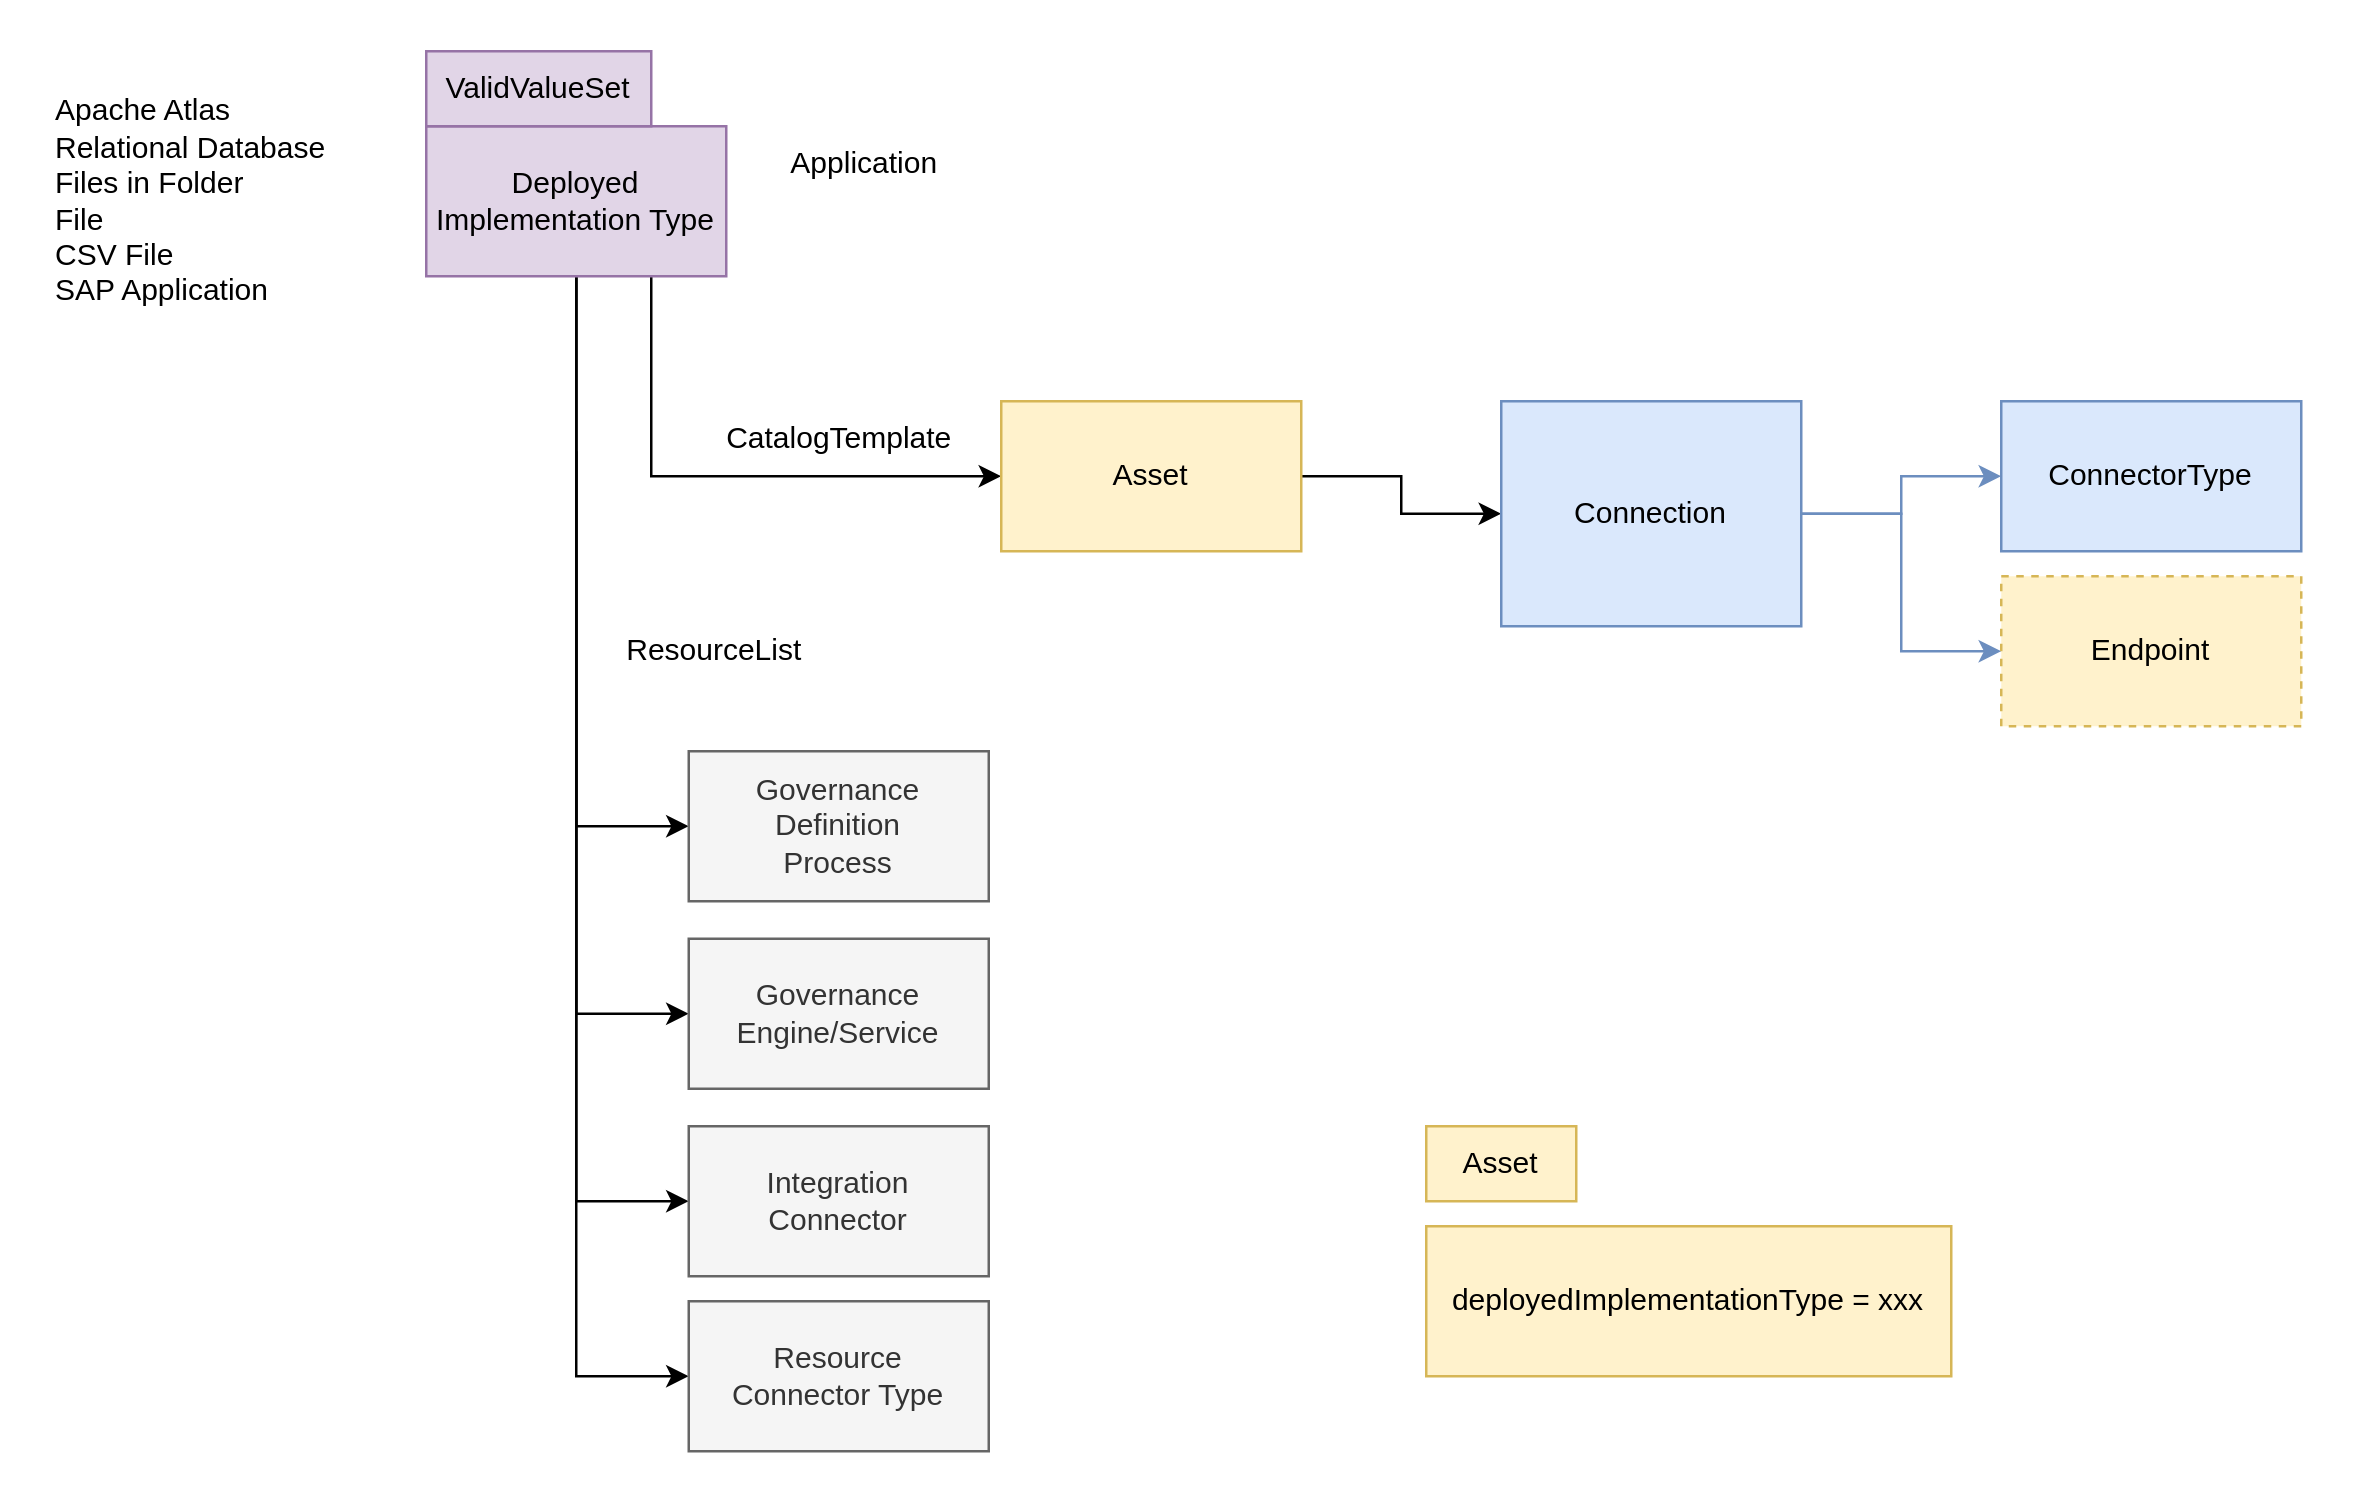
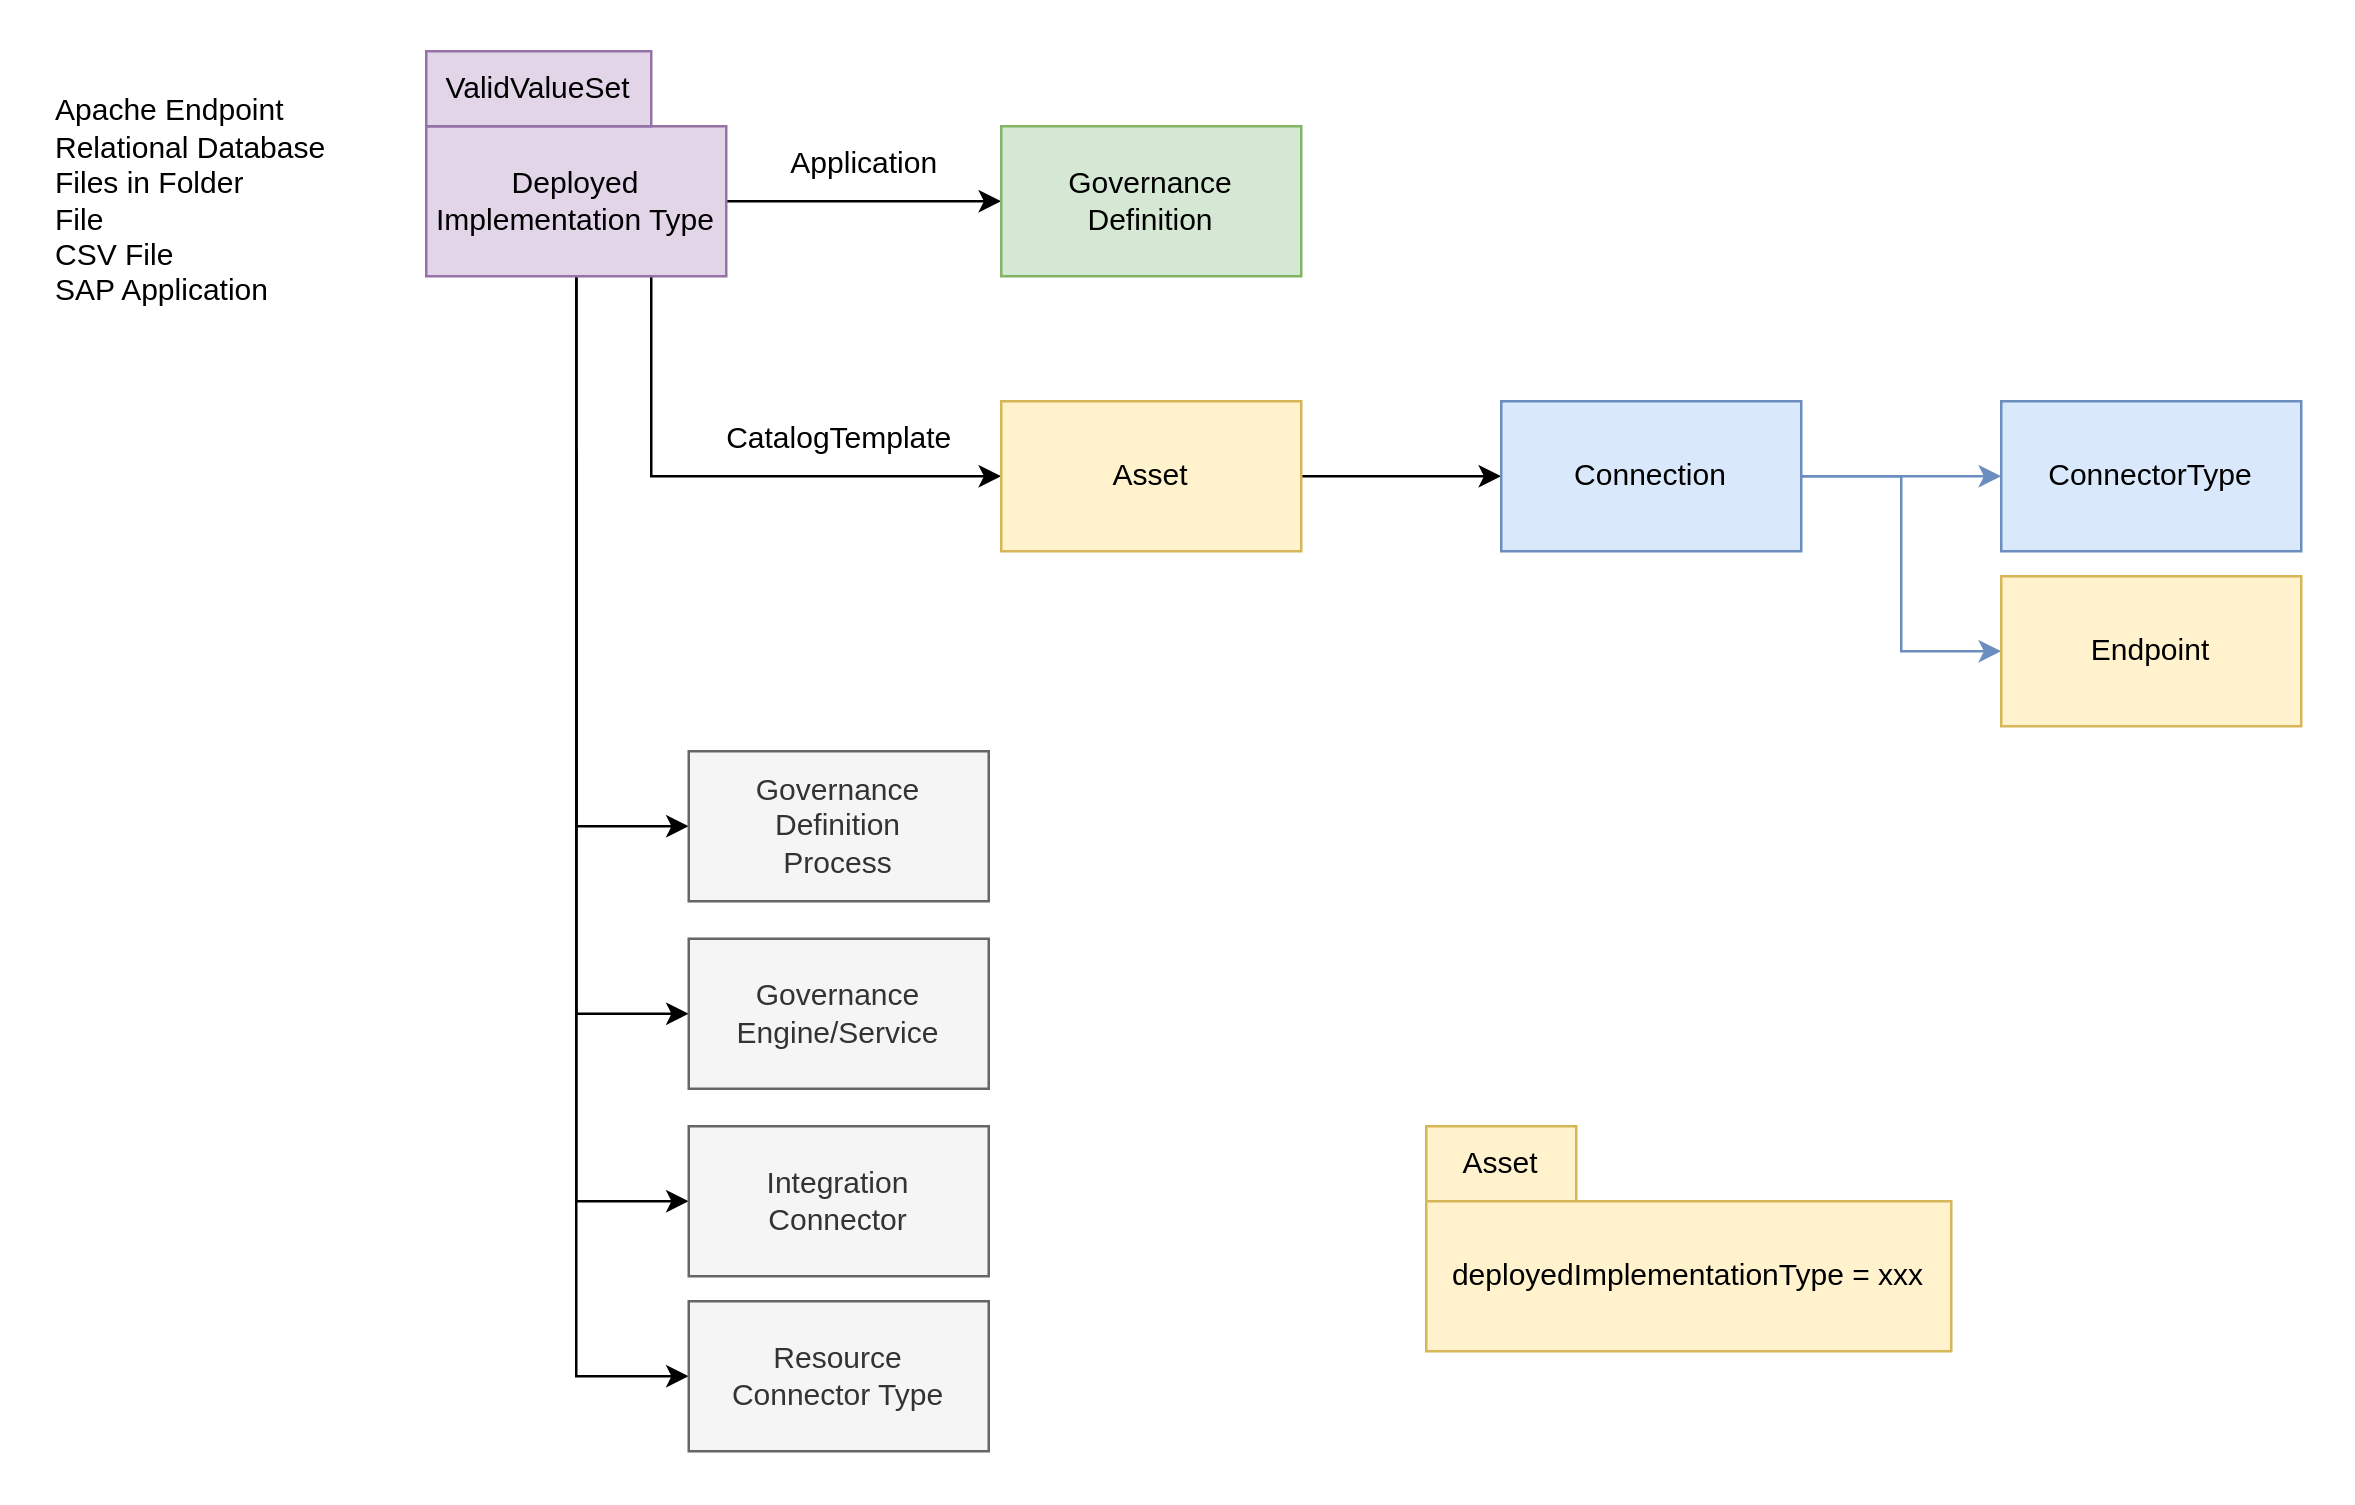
  <mxCell id="0" />
  <mxCell id="1" parent="0" />
+ <mxCell id="2" style="edgeStyle=orthogonalEdgeStyle;rounded=0;orthogonalLoop=1;jettySize=auto;html=1;exitX=1;exitY=0.5;exitDx=0;exitDy=0;entryX=0;entryY=0.5;entryDx=0;entryDy=0;" parent="1" source="7" target="8" edge="1"><mxGeometry relative="1" as="geometry" /></mxCell>
  <mxCell id="3" style="edgeStyle=orthogonalEdgeStyle;rounded=0;orthogonalLoop=1;jettySize=auto;html=1;exitX=0.75;exitY=1;exitDx=0;exitDy=0;entryX=0;entryY=0.5;entryDx=0;entryDy=0;" parent="1" source="7" target="11" edge="1"><mxGeometry relative="1" as="geometry" /></mxCell>
  <mxCell id="4" style="edgeStyle=orthogonalEdgeStyle;rounded=0;orthogonalLoop=1;jettySize=auto;html=1;exitX=0.5;exitY=1;exitDx=0;exitDy=0;entryX=0;entryY=0.5;entryDx=0;entryDy=0;" parent="1" source="7" target="18" edge="1"><mxGeometry relative="1" as="geometry" /></mxCell>
  <mxCell id="5" style="edgeStyle=orthogonalEdgeStyle;rounded=0;orthogonalLoop=1;jettySize=auto;html=1;exitX=0.5;exitY=1;exitDx=0;exitDy=0;entryX=0;entryY=0.5;entryDx=0;entryDy=0;" parent="1" source="7" target="19" edge="1"><mxGeometry relative="1" as="geometry" /></mxCell>
  <mxCell id="6" style="edgeStyle=orthogonalEdgeStyle;rounded=0;orthogonalLoop=1;jettySize=auto;html=1;exitX=0.5;exitY=1;exitDx=0;exitDy=0;entryX=0;entryY=0.5;entryDx=0;entryDy=0;" parent="1" source="7" target="20" edge="1"><mxGeometry relative="1" as="geometry"><mxPoint x="230" y="500" as="targetPoint" /></mxGeometry></mxCell>
  <mxCell id="7" value="Deployed Implementation Type" style="rounded=0;whiteSpace=wrap;html=1;fillColor=#e1d5e7;strokeColor=#9673a6;" parent="1" vertex="1"><mxGeometry x="170" y="50" width="120" height="60" as="geometry" /></mxCell>
+ <mxCell id="8" value="Governance&lt;br&gt;Definition" style="rounded=0;whiteSpace=wrap;html=1;fillColor=#d5e8d4;strokeColor=#82b366;" parent="1" vertex="1"><mxGeometry x="400" y="50" width="120" height="60" as="geometry" /></mxCell>
  <mxCell id="9" value="Application" style="text;html=1;align=center;verticalAlign=middle;resizable=0;points=[];autosize=1;strokeColor=none;fillColor=none;" parent="1" vertex="1"><mxGeometry x="300" y="50" width="90" height="30" as="geometry" /></mxCell>
  <mxCell id="10" value="" style="edgeStyle=orthogonalEdgeStyle;rounded=0;orthogonalLoop=1;jettySize=auto;html=1;" parent="1" source="11" target="14" edge="1"><mxGeometry relative="1" as="geometry" /></mxCell>
  <mxCell id="11" value="Asset" style="rounded=0;whiteSpace=wrap;html=1;fillColor=#fff2cc;strokeColor=#d6b656;" parent="1" vertex="1"><mxGeometry x="400" y="160" width="120" height="60" as="geometry" /></mxCell>
  <mxCell id="12" value="" style="edgeStyle=orthogonalEdgeStyle;rounded=0;orthogonalLoop=1;jettySize=auto;html=1;fillColor=#dae8fc;strokeColor=#6c8ebf;" parent="1" source="14" target="15" edge="1"><mxGeometry relative="1" as="geometry" /></mxCell>
  <mxCell id="13" value="" style="edgeStyle=orthogonalEdgeStyle;rounded=0;orthogonalLoop=1;jettySize=auto;html=1;entryX=0;entryY=0.5;entryDx=0;entryDy=0;fillColor=#dae8fc;strokeColor=#6c8ebf;" parent="1" source="14" target="16" edge="1"><mxGeometry relative="1" as="geometry" /></mxCell>
- <mxCell id="14" value="Connection" style="whiteSpace=wrap;html=1;rounded=0;fillColor=#dae8fc;strokeColor=#6c8ebf;" parent="1" vertex="1"><mxGeometry x="600" y="160" width="120" height="90" as="geometry" /></mxCell>
+ <mxCell id="14" value="Connection" style="whiteSpace=wrap;html=1;rounded=0;fillColor=#dae8fc;strokeColor=#6c8ebf;" parent="1" vertex="1"><mxGeometry x="600" y="160" width="120" height="60" as="geometry" /></mxCell>
  <mxCell id="15" value="ConnectorType" style="whiteSpace=wrap;html=1;rounded=0;fillColor=#dae8fc;strokeColor=#6c8ebf;" parent="1" vertex="1"><mxGeometry x="800" y="160" width="120" height="60" as="geometry" /></mxCell>
- <mxCell id="16" value="Endpoint" style="whiteSpace=wrap;html=1;rounded=0;fillColor=#fff2cc;strokeColor=#d6b656;dashed=1;" parent="1" vertex="1"><mxGeometry x="800" y="230" width="120" height="60" as="geometry" /></mxCell>
+ <mxCell id="16" value="Endpoint" style="whiteSpace=wrap;html=1;rounded=0;fillColor=#fff2cc;strokeColor=#d6b656;" parent="1" vertex="1"><mxGeometry x="800" y="230" width="120" height="60" as="geometry" /></mxCell>
  <mxCell id="17" value="CatalogTemplate" style="text;html=1;align=center;verticalAlign=middle;resizable=0;points=[];autosize=1;strokeColor=none;fillColor=none;" parent="1" vertex="1"><mxGeometry x="280" y="160" width="110" height="30" as="geometry" /></mxCell>
  <mxCell id="18" value="Governance Definition&lt;br&gt;Process" style="rounded=0;whiteSpace=wrap;html=1;fillColor=#f5f5f5;strokeColor=#666666;fontColor=#333333;" parent="1" vertex="1"><mxGeometry x="275" y="300" width="120" height="60" as="geometry" /></mxCell>
  <mxCell id="19" value="Governance Engine/Service" style="rounded=0;whiteSpace=wrap;html=1;fillColor=#f5f5f5;strokeColor=#666666;fontColor=#333333;" parent="1" vertex="1"><mxGeometry x="275" y="375" width="120" height="60" as="geometry" /></mxCell>
  <mxCell id="20" value="Integration&lt;br&gt;Connector" style="rounded=0;whiteSpace=wrap;html=1;fillColor=#f5f5f5;strokeColor=#666666;fontColor=#333333;" parent="1" vertex="1"><mxGeometry x="275" y="450" width="120" height="60" as="geometry" /></mxCell>
- <mxCell id="21" value="ResourceList" style="text;html=1;align=center;verticalAlign=middle;resizable=0;points=[];autosize=1;strokeColor=none;fillColor=none;" parent="1" vertex="1"><mxGeometry x="240" y="245" width="90" height="30" as="geometry" /></mxCell>
  <mxCell id="22" style="edgeStyle=orthogonalEdgeStyle;rounded=0;orthogonalLoop=1;jettySize=auto;html=1;exitX=0.5;exitY=1;exitDx=0;exitDy=0;entryX=0;entryY=0.5;entryDx=0;entryDy=0;" parent="1" target="23" edge="1"><mxGeometry relative="1" as="geometry"><mxPoint x="230" y="570" as="targetPoint" /><mxPoint x="230" y="180" as="sourcePoint" /><Array as="points"><mxPoint x="230" y="550" /></Array></mxGeometry></mxCell>
  <mxCell id="23" value="Resource&lt;br&gt;Connector Type" style="rounded=0;whiteSpace=wrap;html=1;fillColor=#f5f5f5;strokeColor=#666666;fontColor=#333333;" parent="1" vertex="1"><mxGeometry x="275" y="520" width="120" height="60" as="geometry" /></mxCell>
  <mxCell id="24" value="Asset" style="rounded=0;whiteSpace=wrap;html=1;fillColor=#fff2cc;strokeColor=#d6b656;" parent="1" vertex="1"><mxGeometry x="570" y="450" width="60" height="30" as="geometry" /></mxCell>
- <mxCell id="25" value="deployedImplementationType = xxx" style="rounded=0;whiteSpace=wrap;html=1;fillColor=#fff2cc;strokeColor=#d6b656;" parent="1" vertex="1"><mxGeometry x="570" y="490" width="210" height="60" as="geometry" /></mxCell>
- <mxCell id="26" value="Apache Atlas&lt;br&gt;Relational Database&lt;br&gt;Files in Folder&lt;br&gt;File&lt;br&gt;CSV File&lt;br&gt;SAP Application" style="text;html=1;align=left;verticalAlign=middle;resizable=0;points=[];autosize=1;strokeColor=none;fillColor=none;" parent="1" vertex="1"><mxGeometry x="20" y="30" width="130" height="100" as="geometry" /></mxCell>
+ <mxCell id="25" value="deployedImplementationType = xxx" style="rounded=0;whiteSpace=wrap;html=1;fillColor=#fff2cc;strokeColor=#d6b656;" parent="1" vertex="1"><mxGeometry x="570" y="480" width="210" height="60" as="geometry" /></mxCell>
+ <mxCell id="26" value="Apache Endpoint&lt;br&gt;Relational Database&lt;br&gt;Files in Folder&lt;br&gt;File&lt;br&gt;CSV File&lt;br&gt;SAP Application" style="text;html=1;align=left;verticalAlign=middle;resizable=0;points=[];autosize=1;strokeColor=none;fillColor=none;" parent="1" vertex="1"><mxGeometry x="20" y="30" width="130" height="100" as="geometry" /></mxCell>
  <mxCell id="27" value="ValidValueSet" style="rounded=0;whiteSpace=wrap;html=1;fillColor=#e1d5e7;strokeColor=#9673a6;" vertex="1" parent="1"><mxGeometry x="170" y="20" width="90" height="30" as="geometry" /></mxCell>
